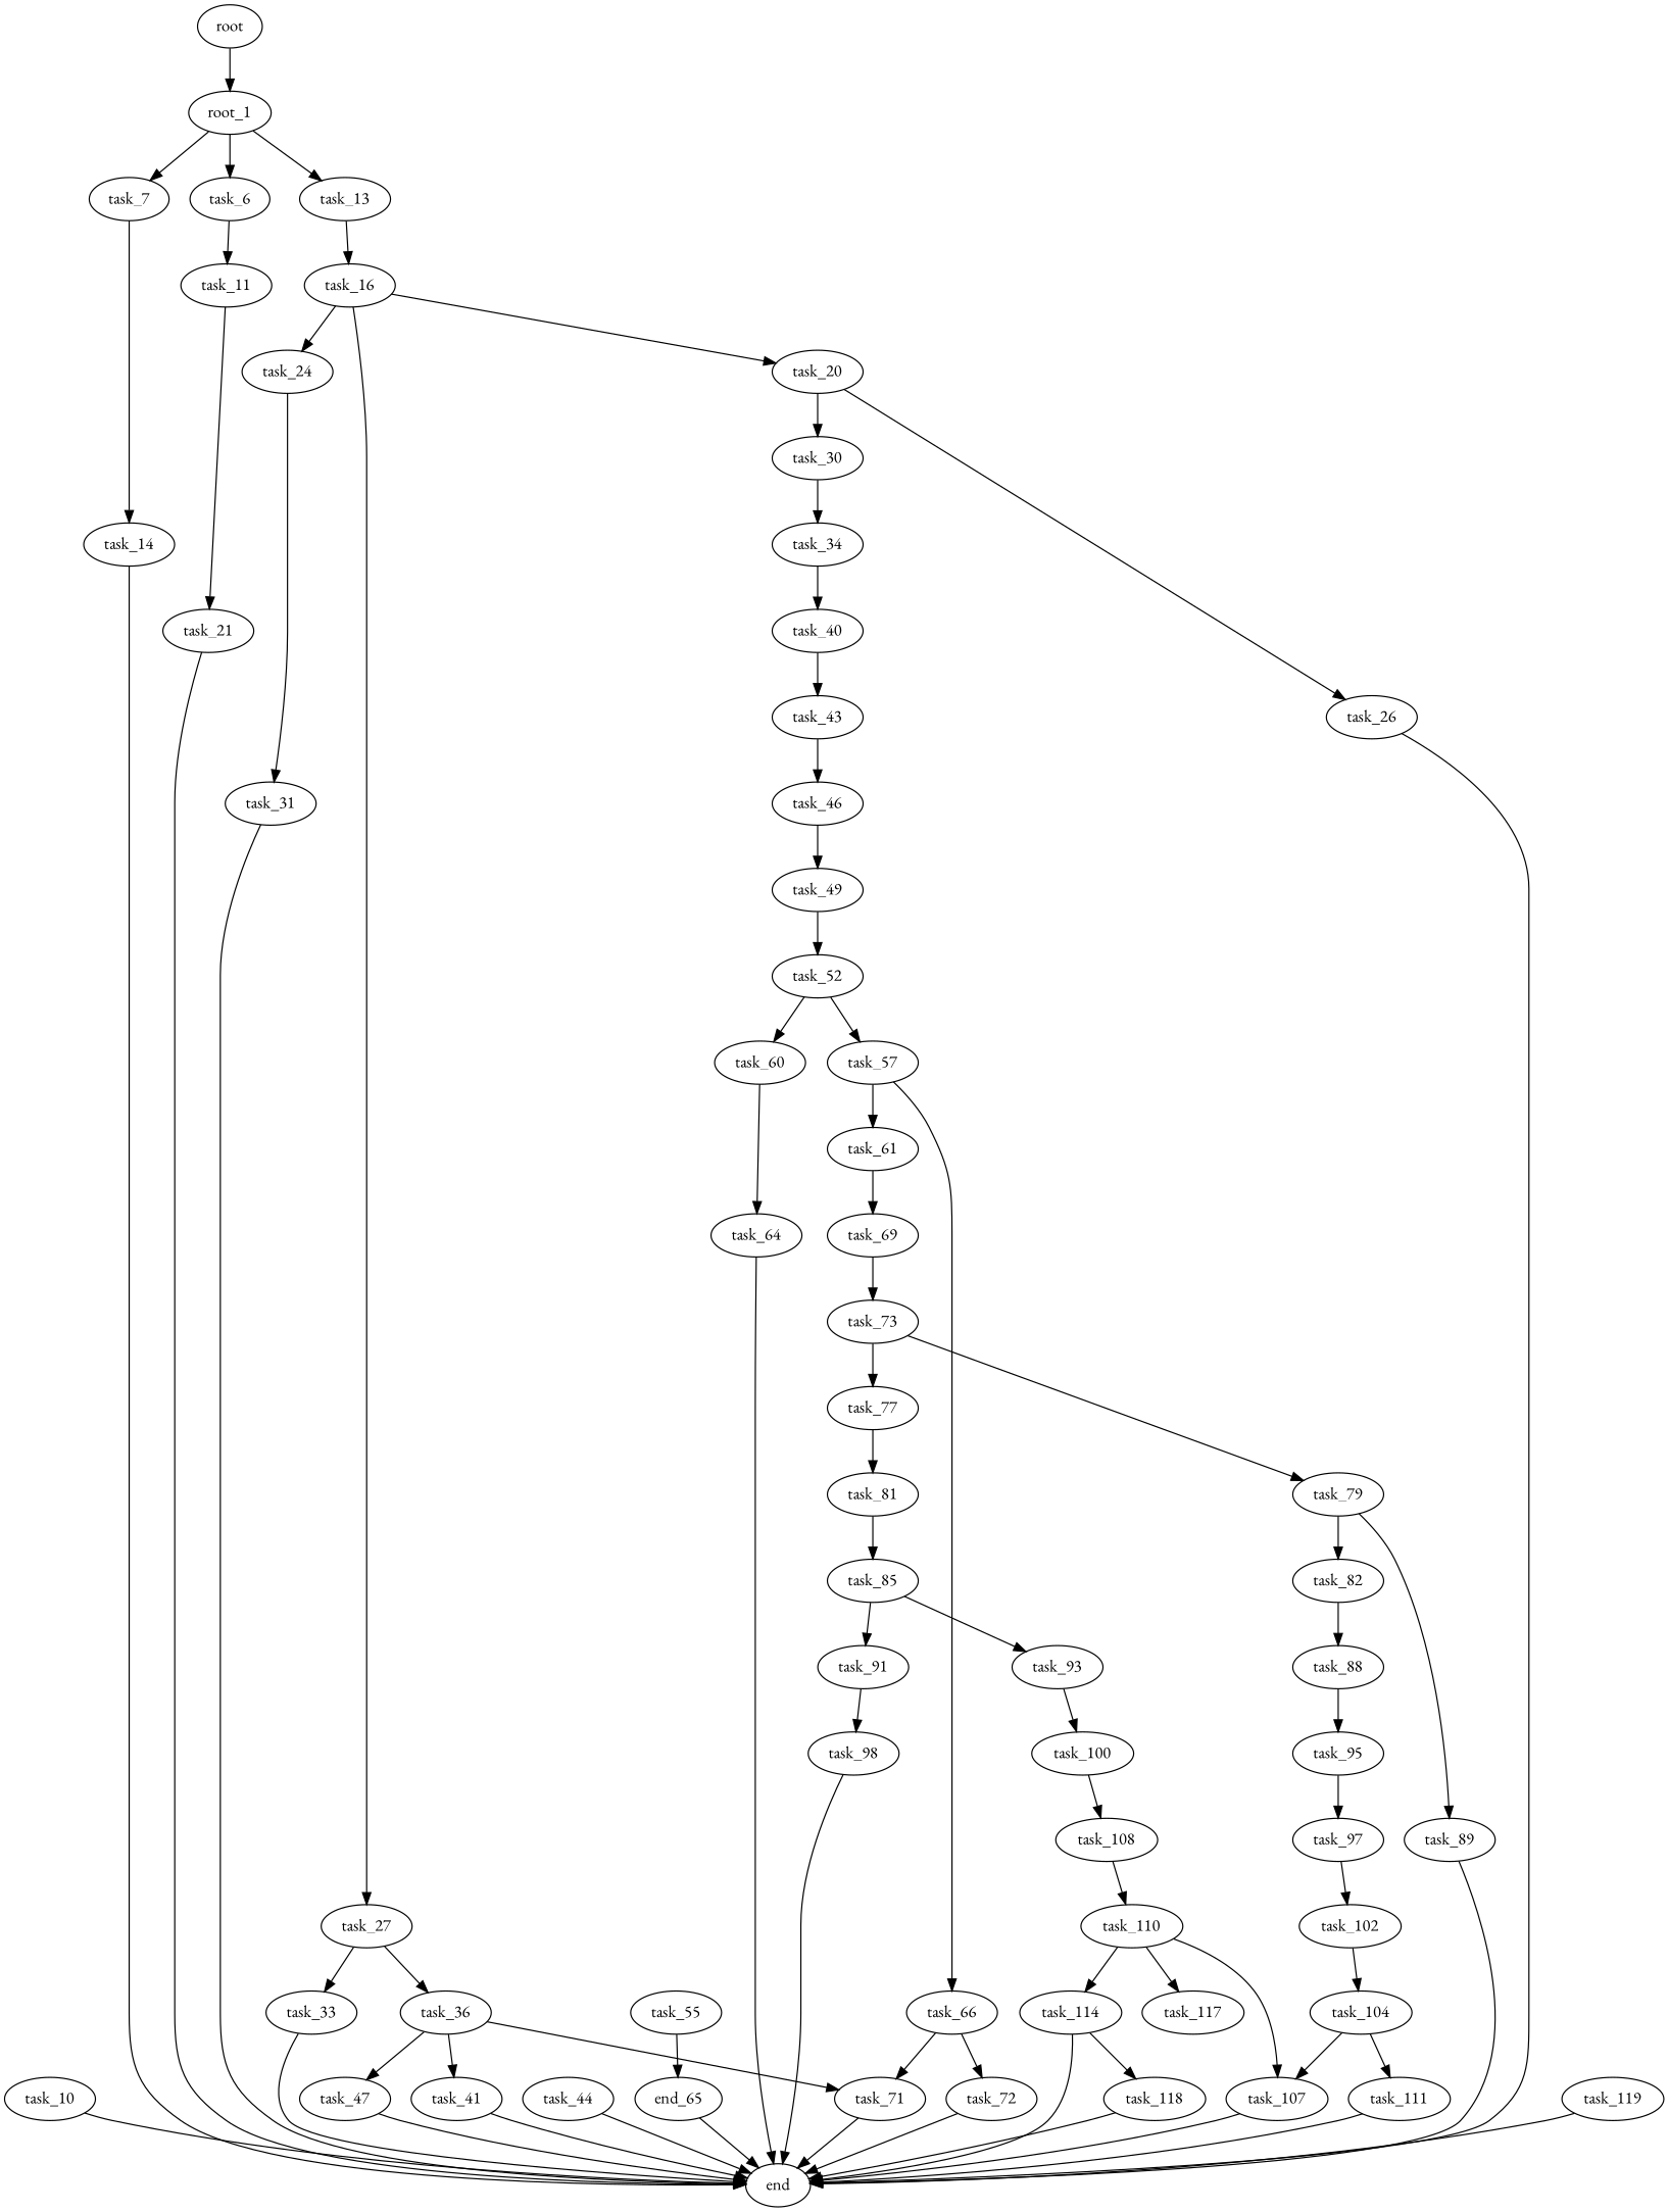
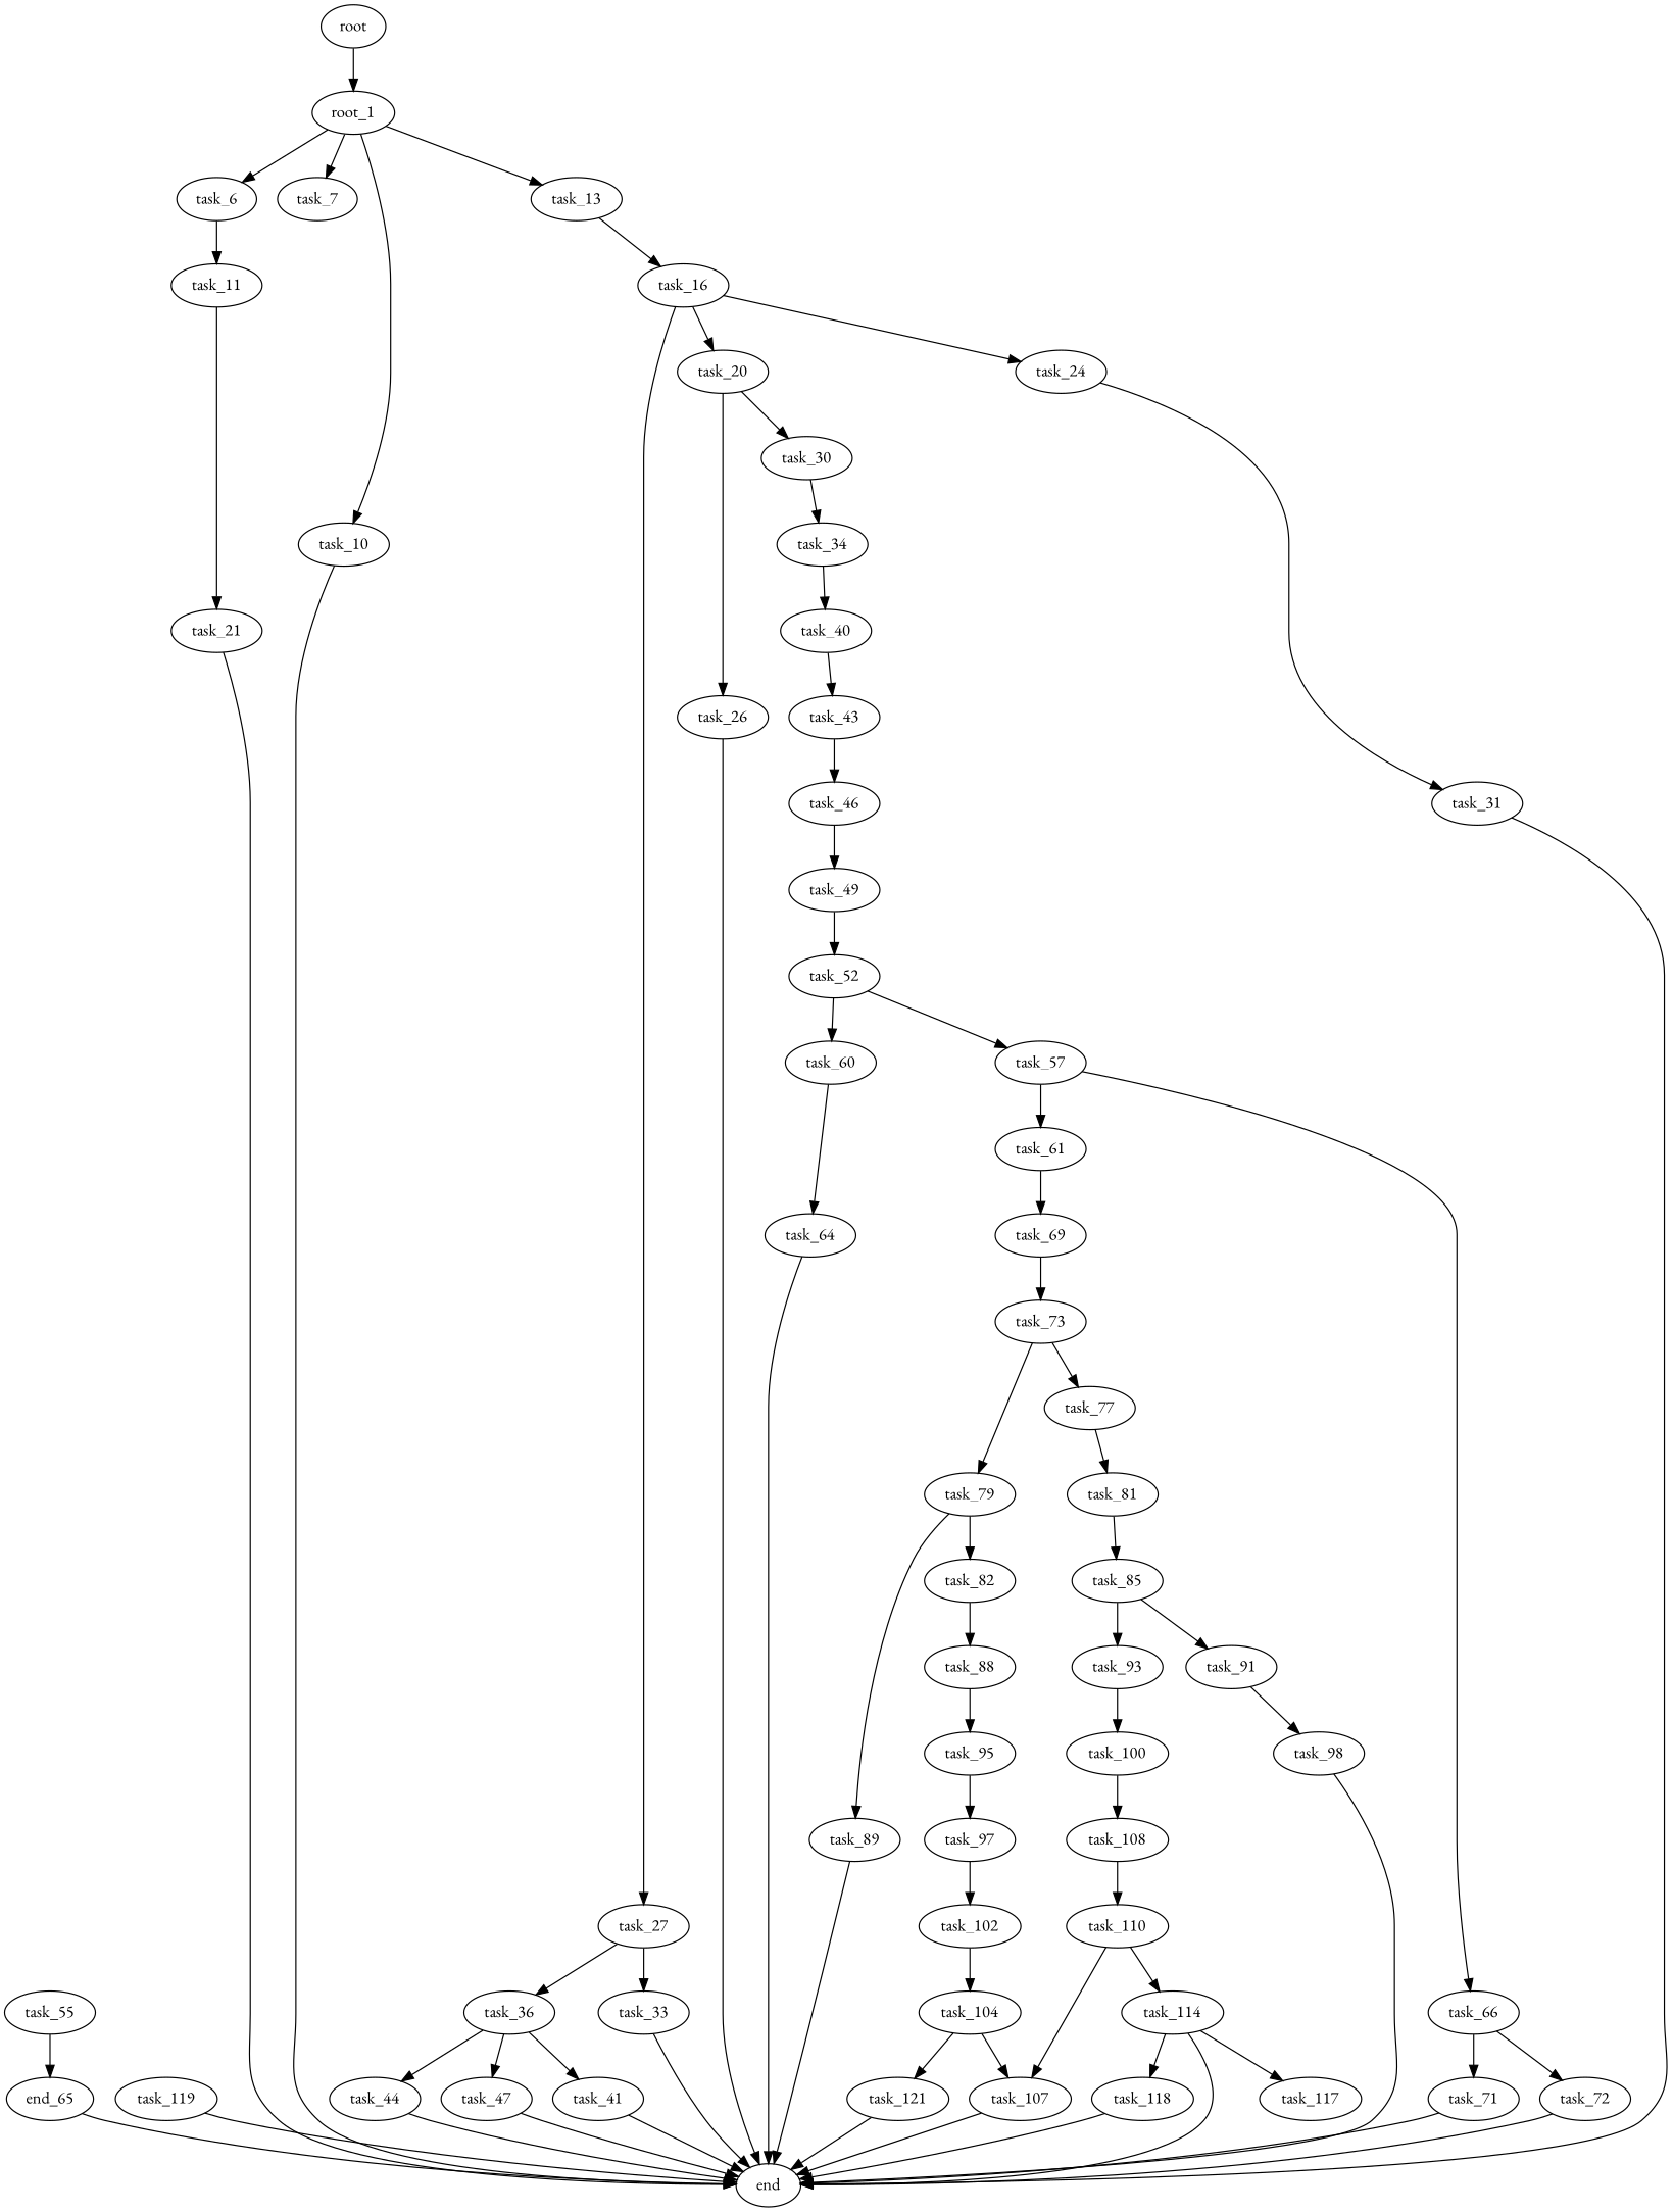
  digraph {
    fontname="EB Garamond"
    node [fontname="EB Garamond"]
    edge [fontname="EB Garamond"]
    n1 [label=root_1]
    root
    task_6
    task_7
    task_10
    task_13
    task_11
-   task_14
    end
    task_16
    task_21
    task_20
    task_24
    task_27
    task_26
    task_30
    task_31
    task_33
    task_36
    task_34
    task_41
    task_44
    task_47
    task_40
    task_43
    task_46
    task_49
    task_52
    task_57
    task_60
    n31 [label=end_65]
    task_55
    task_61
    task_66
    task_64
    task_69
    task_71
    task_72
    task_73
    task_77
    task_79
    task_81
    task_82
    task_89
    task_88
    task_85
    task_95
    task_91
    task_93
    task_98
    task_100
    task_97
    task_108
    task_102
    task_110
    task_104
    task_107
-   task_111
+   task_111 [label=task_121]
    task_114
    task_117
    task_118
    task_119
    n1 -> task_6
    n1 -> task_7
+   n1 -> task_10
    n1 -> task_13
    root -> n1
    task_6 -> task_11
-   task_7 -> task_14
    task_10 -> end
    task_13 -> task_16
    task_11 -> task_21
-   task_14 -> end
    task_16 -> task_20
    task_16 -> task_24
    task_16 -> task_27
    task_21 -> end
    task_20 -> task_26
    task_20 -> task_30
    task_24 -> task_31
    task_27 -> task_33
    task_27 -> task_36
    task_26 -> end
    task_30 -> task_34
    task_31 -> end
    task_33 -> end
    task_36 -> task_41
-   task_36 -> task_71
+   task_36 -> task_44
    task_36 -> task_47
    task_34 -> task_40
    task_41 -> end
    task_44 -> end
    task_47 -> end
    task_40 -> task_43
    task_43 -> task_46
    task_46 -> task_49
    task_49 -> task_52
    task_52 -> task_57
    task_52 -> task_60
    task_57 -> task_61
    task_57 -> task_66
    task_60 -> task_64
    n31 -> end
    task_55 -> n31
    task_61 -> task_69
    task_66 -> task_71
    task_66 -> task_72
    task_64 -> end
    task_69 -> task_73
    task_71 -> end
    task_72 -> end
    task_73 -> task_77
    task_73 -> task_79
    task_77 -> task_81
    task_79 -> task_82
    task_79 -> task_89
    task_81 -> task_85
    task_82 -> task_88
    task_89 -> end
    task_88 -> task_95
    task_85 -> task_91
    task_85 -> task_93
    task_95 -> task_97
    task_91 -> task_98
    task_93 -> task_100
    task_98 -> end
    task_100 -> task_108
    task_97 -> task_102
    task_108 -> task_110
    task_102 -> task_104
    task_110 -> task_107
    task_110 -> task_114
    task_104 -> task_107
    task_104 -> task_111
    task_107 -> end
    task_111 -> end
    task_114 -> end
-   task_110 -> task_117
+   task_114 -> task_117
    task_114 -> task_118
    task_118 -> end
    task_119 -> end
  }
